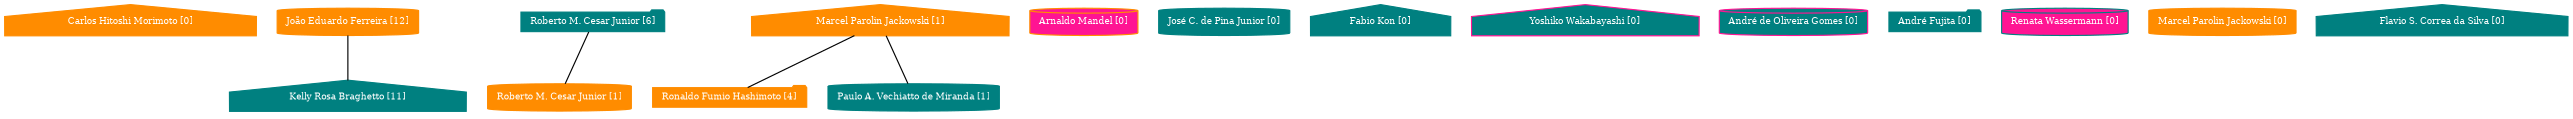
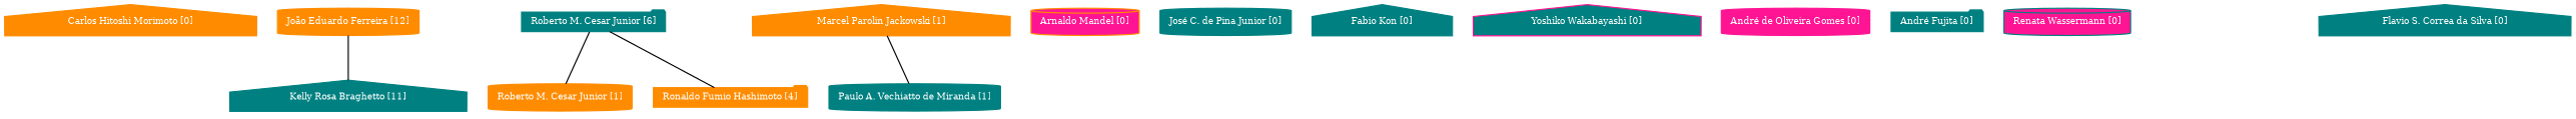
  strict graph {
    node [color=teal fontcolor="#FFFFFF" fontsize=8 shape=cylinder style=filled]
    n1 [color=darkorange height=0.23611 label="Carlos Hitoshi Morimoto [0]" shape=house width=1.5139]
    n2 [color=darkorange height=0.23611 label="João Eduardo Ferreira [12]" width=1.4583]
    n3 [height=0.23611 label="Kelly Rosa Braghetto [11]" shape=house width=1.4167]
    n4 [height=0.23611 label="Roberto M. Cesar Junior [6]" shape=folder width=1.5]
    n5 [color=darkorange height=0.23611 label="Ronaldo Fumio Hashimoto [4]" shape=folder width=1.5833]
    n6 [color=darkorange height=0.23611 label="Roberto M. Cesar Junior [1]" width=1.5]
    n7 [color=darkorange height=0.23611 label="Marcel Parolin Jackowski [1]" shape=house width=1.5694]
    n8 [height=0.23611 label="Paulo A. Vechiatto de Miranda [1]" width=1.8056]
    n9 [color=darkorange fillcolor=deeppink height=0.23611 label="Arnaldo Mandel [0]" width=1.125]
    n10 [height=0.23611 label="José C. de Pina Junior [0]" width=1.3889]
    n11 [height=0.23611 label="Fabio Kon [0]" shape=house width=0.86111]
    n12 [color=deeppink fillcolor=teal height=0.23611 label="Yoshiko Wakabayashi [0]" shape=house width=1.3889]
-   n13 [color=deeppink height=0.23611 label="André de Oliveira Gomes [0]" width=1.5694 fillcolor=teal]
+   n13 [color=deeppink height=0.23611 label="André de Oliveira Gomes [0]" width=1.5694]
    n14 [height=0.23611 label="André Fujita [0]" shape=folder width=0.97222]
    n15 [fillcolor=deeppink height=0.23611 label="Renata Wassermann [0]" width=1.3194]
-   n16 [color=darkorange height=0.23611 label="Marcel Parolin Jackowski [0]" width=1.5694]
    n17 [height=0.23611 label="Flavio S. Correa da Silva [0]" shape=house width=1.5417]
    n2 -- n3
-   n7 -- n5
+   n4 -- n5
    n4 -- n6
    n7 -- n8
  }
